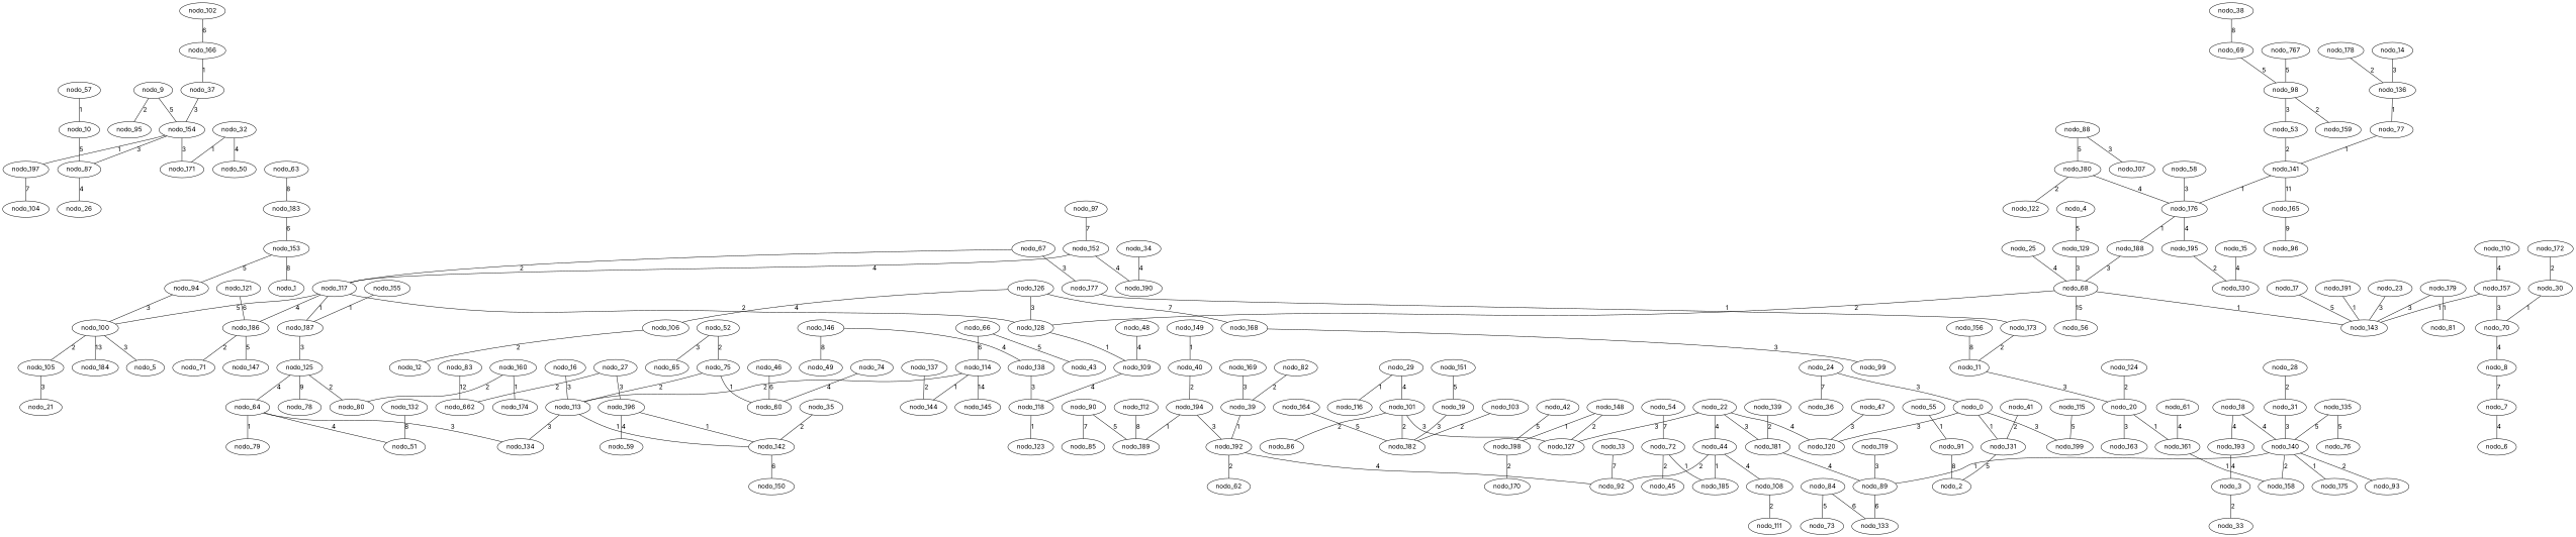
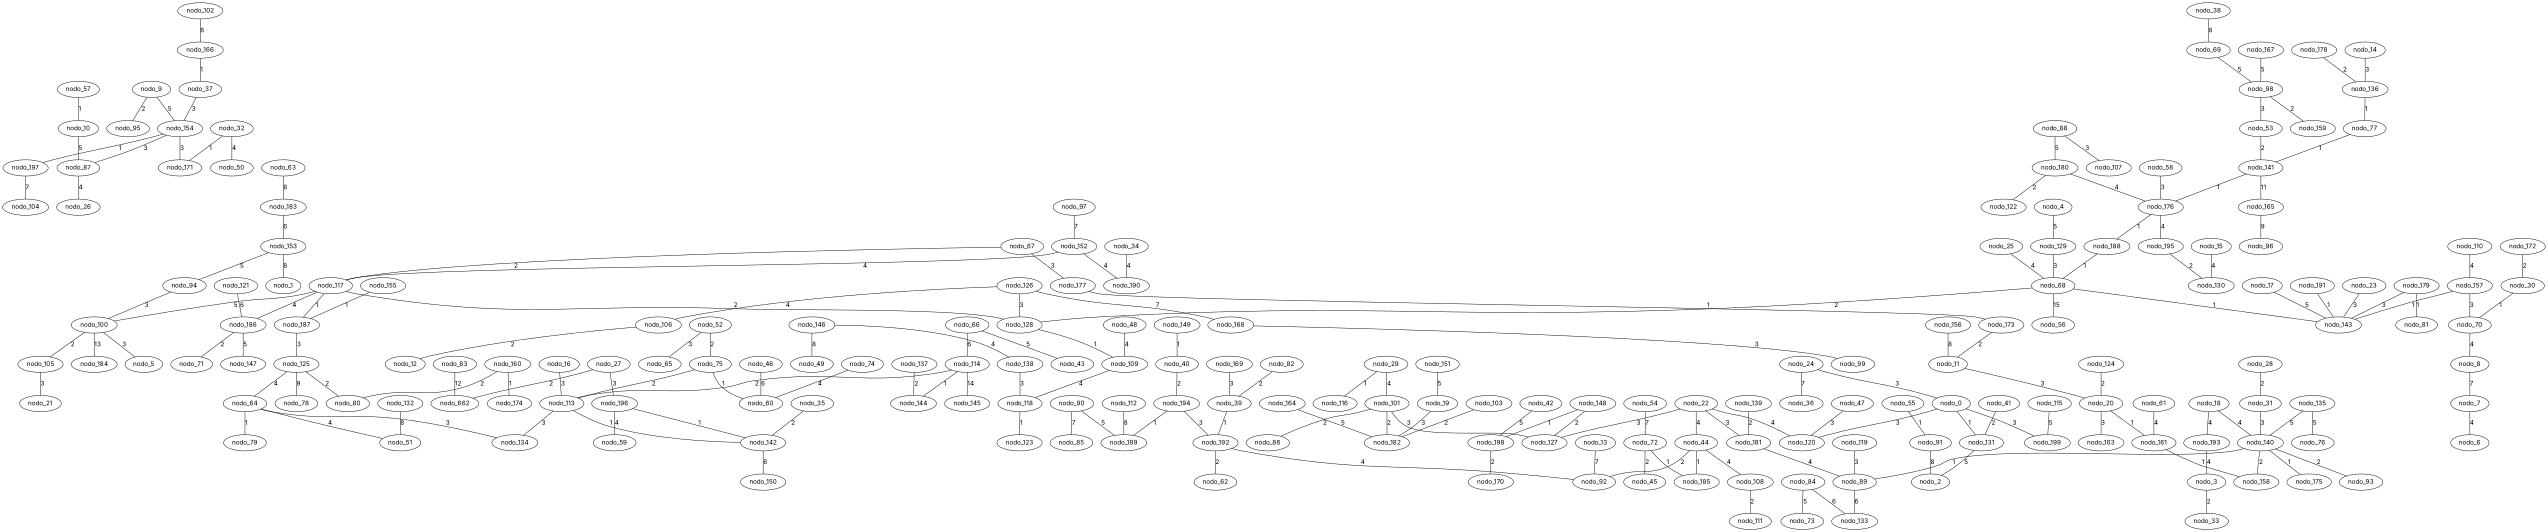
  graph {
    fontname=Inter
    node [fontname=Inter]
    edge [fontname=Inter weight=2]
    nodo_166
    nodo_37
    nodo_154
    nodo_197
    nodo_87
    nodo_171
    nodo_17
    nodo_143
    nodo_22
    nodo_44
    nodo_181
    nodo_127
    nodo_120
    nodo_108
    nodo_92
    nodo_185
    nodo_89
    nodo_111
    nodo_180
    nodo_176
    nodo_122
    nodo_195
    nodo_188
    nodo_130
    nodo_68
    nodo_172
    nodo_30
    nodo_70
    nodo_8
    nodo_191
    nodo_104
    nodo_26
    nodo_56
    nodo_128
    nodo_55
    nodo_91
    nodo_2
    nodo_109
    nodo_84
    nodo_133
    nodo_73
    nodo_41
    nodo_131
    nodo_90
    nodo_85
    nodo_189
    nodo_121
    nodo_186
    nodo_71
    nodo_147
    nodo_34
    nodo_190
    nodo_53
    nodo_141
    nodo_165
    nodo_96
    nodo_117
    nodo_187
    nodo_100
    nodo_125
    nodo_105
    nodo_184
    nodo_5
    nodo_183
    nodo_153
    nodo_1
    nodo_94
    nodo_80
    nodo_64
    nodo_78
    nodo_28
    nodo_31
    nodo_140
    nodo_158
    nodo_175
    nodo_93
    nodo_61
    nodo_161
    nodo_136
    nodo_77
    nodo_18
    nodo_193
    nodo_3
    nodo_33
    nodo_7
    nodo_6
    nodo_101
    nodo_86
    nodo_182
    nodo_38
    nodo_69
    nodo_98
    nodo_159
    nodo_16
    nodo_113
    nodo_134
    nodo_142
    nodo_150
    nodo_160
    nodo_174
    nodo_179
    nodo_81
    nodo_48
    nodo_118
    nodo_123
    nodo_148
    nodo_198
    nodo_170
    nodo_178
    nodo_156
    nodo_11
    nodo_20
    nodo_163
    nodo_129
    nodo_0
    nodo_199
    nodo_21
    nodo_164
    nodo_126
    nodo_106
    nodo_168
    nodo_12
    nodo_99
    nodo_42
    nodo_132
    nodo_51
    nodo_173
    nodo_149
    nodo_40
    nodo_194
    nodo_192
    nodo_74
    nodo_60
    nodo_79
    nodo_102
    nodo_58
    nodo_119
    nodo_27
    nodo_196
    n140 [label=nodo_662]
    nodo_59
    nodo_75
    nodo_13
    nodo_32
    nodo_50
    nodo_14
    nodo_52
    nodo_65
    nodo_4
    nodo_157
    nodo_135
    nodo_76
    nodo_62
    nodo_19
    nodo_152
    nodo_29
    nodo_116
    nodo_67
    nodo_177
    nodo_9
    nodo_95
    nodo_103
    nodo_25
    nodo_82
    nodo_39
    nodo_88
    nodo_107
    nodo_138
    nodo_15
    nodo_35
    nodo_115
    nodo_23
    nodo_146
    nodo_49
    nodo_63
    nodo_66
    nodo_43
    nodo_114
    nodo_145
    nodo_144
    nodo_72
    nodo_45
    nodo_24
    nodo_36
    nodo_169
    nodo_46
    nodo_139
    nodo_54
-   nodo_167 [label=nodo_767]
+   nodo_167
    nodo_97
    nodo_110
    nodo_47
    nodo_151
    nodo_124
    nodo_137
    nodo_10
    nodo_57
    nodo_155
    nodo_112
    nodo_83
    nodo_166 -- nodo_37 [label=1 weight=1]
    nodo_37 -- nodo_154 [label=3 weight=3]
    nodo_154 -- nodo_197 [label=1 weight=1]
    nodo_154 -- nodo_87 [label=3 weight=3]
    nodo_154 -- nodo_171 [label=3 weight=3]
    nodo_197 -- nodo_104 [label=7 weight=7]
    nodo_87 -- nodo_26 [label=4 weight=4]
    nodo_17 -- nodo_143 [label=5 weight=5]
    nodo_22 -- nodo_44 [label=4 weight=4]
    nodo_22 -- nodo_181 [label=3 weight=3]
    nodo_22 -- nodo_127 [label=3 weight=3]
    nodo_22 -- nodo_120 [label=4 weight=4]
    nodo_44 -- nodo_108 [label=4 weight=4]
    nodo_44 -- nodo_92 [label=2]
    nodo_44 -- nodo_185 [label=1 weight=1]
    nodo_181 -- nodo_89 [label=4 weight=4]
    nodo_108 -- nodo_111 [label=2]
    nodo_89 -- nodo_133 [label=6 weight=6]
    nodo_180 -- nodo_176 [label=4 weight=4]
    nodo_180 -- nodo_122 [label=2]
    nodo_176 -- nodo_195 [label=4 weight=4]
    nodo_176 -- nodo_188 [label=1 weight=1]
    nodo_195 -- nodo_130 [label=2]
-   nodo_188 -- nodo_68 [label=3 weight=1]
+   nodo_188 -- nodo_68 [label=1 weight=1]
    nodo_68 -- nodo_143 [label=1 weight=1]
    nodo_68 -- nodo_56 [label=15 weight=15]
    nodo_68 -- nodo_128 [label=2]
    nodo_172 -- nodo_30 [label=2]
    nodo_30 -- nodo_70 [label=1 weight=1]
    nodo_70 -- nodo_8 [label=4 weight=4]
    nodo_8 -- nodo_7 [label=7 weight=7]
    nodo_191 -- nodo_143 [label=1 weight=1]
    nodo_128 -- nodo_109 [label=1 weight=1]
    nodo_55 -- nodo_91 [label=1 weight=1]
    nodo_91 -- nodo_2 [label=8 weight=8]
    nodo_109 -- nodo_118 [label=4 weight=4]
    nodo_84 -- nodo_133 [label=6 weight=6]
    nodo_84 -- nodo_73 [label=5 weight=5]
    nodo_41 -- nodo_131 [label=2]
    nodo_131 -- nodo_2 [label=5 weight=5]
    nodo_90 -- nodo_85 [label=7 weight=7]
    nodo_90 -- nodo_189 [label=5 weight=5]
    nodo_121 -- nodo_186 [label=6 weight=6]
    nodo_186 -- nodo_71 [label=2]
    nodo_186 -- nodo_147 [label=5 weight=5]
    nodo_34 -- nodo_190 [label=4 weight=4]
    nodo_53 -- nodo_141 [label=2]
    nodo_141 -- nodo_176 [label=1 weight=1]
    nodo_141 -- nodo_165 [label=11 weight=11]
    nodo_165 -- nodo_96 [label=9 weight=9]
    nodo_117 -- nodo_128 [label=2]
    nodo_117 -- nodo_186 [label=4 weight=4]
    nodo_117 -- nodo_187 [label=1 weight=1]
    nodo_117 -- nodo_100 [label=5 weight=5]
    nodo_187 -- nodo_125 [label=3 weight=3]
    nodo_100 -- nodo_105 [label=2]
    nodo_100 -- nodo_184 [label=13 weight=13]
    nodo_100 -- nodo_5 [label=3 weight=3]
    nodo_125 -- nodo_80 [label=2]
    nodo_125 -- nodo_64 [label=4 weight=4]
    nodo_125 -- nodo_78 [label=9 weight=9]
    nodo_105 -- nodo_21 [label=3 weight=3]
    nodo_183 -- nodo_153 [label=6 weight=6]
    nodo_153 -- nodo_1 [label=8 weight=8]
    nodo_153 -- nodo_94 [label=5 weight=5]
    nodo_94 -- nodo_100 [label=3 weight=3]
    nodo_64 -- nodo_134 [label=3 weight=3]
    nodo_64 -- nodo_51 [label=4 weight=4]
    nodo_64 -- nodo_79 [label=1 weight=1]
    nodo_28 -- nodo_31 [label=2]
    nodo_31 -- nodo_140 [label=3 weight=3]
    nodo_140 -- nodo_89 [label=1 weight=1]
    nodo_140 -- nodo_158 [label=2]
    nodo_140 -- nodo_175 [label=1 weight=1]
    nodo_140 -- nodo_93 [label=2]
    nodo_61 -- nodo_161 [label=4 weight=4]
    nodo_161 -- nodo_158 [label=1 weight=1]
    nodo_136 -- nodo_77 [label=1 weight=1]
    nodo_77 -- nodo_141 [label=1 weight=1]
    nodo_18 -- nodo_140 [label=4 weight=4]
    nodo_18 -- nodo_193 [label=4 weight=4]
    nodo_193 -- nodo_3 [label=4 weight=4]
    nodo_3 -- nodo_33 [label=2]
    nodo_7 -- nodo_6 [label=4 weight=4]
    nodo_101 -- nodo_127 [label=3 weight=3]
    nodo_101 -- nodo_86 [label=2]
    nodo_101 -- nodo_182 [label=2]
    nodo_38 -- nodo_69 [label=8 weight=8]
    nodo_69 -- nodo_98 [label=5 weight=5]
    nodo_98 -- nodo_53 [label=3 weight=3]
    nodo_98 -- nodo_159 [label=2]
    nodo_16 -- nodo_113 [label=3 weight=3]
    nodo_113 -- nodo_134 [label=3 weight=3]
    nodo_113 -- nodo_142 [label=1 weight=1]
    nodo_142 -- nodo_150 [label=6 weight=6]
    nodo_160 -- nodo_80 [label=2]
    nodo_160 -- nodo_174 [label=1 weight=1]
    nodo_179 -- nodo_143 [label=3 weight=3]
    nodo_179 -- nodo_81 [label=1 weight=1]
    nodo_48 -- nodo_109 [label=4 weight=4]
    nodo_118 -- nodo_123 [label=1 weight=1]
    nodo_148 -- nodo_127 [label=2]
    nodo_148 -- nodo_198 [label=1 weight=1]
    nodo_198 -- nodo_170 [label=2]
    nodo_178 -- nodo_136 [label=2]
    nodo_156 -- nodo_11 [label=8 weight=8]
    nodo_11 -- nodo_20 [label=3 weight=3]
    nodo_20 -- nodo_161 [label=1 weight=1]
    nodo_20 -- nodo_163 [label=3 weight=3]
    nodo_129 -- nodo_68 [label=3 weight=3]
    nodo_0 -- nodo_120 [label=3 weight=3]
    nodo_0 -- nodo_131 [label=1 weight=1]
    nodo_0 -- nodo_199 [label=3 weight=3]
    nodo_164 -- nodo_182 [label=5 weight=5]
    nodo_126 -- nodo_128 [label=3 weight=3]
    nodo_126 -- nodo_106 [label=4 weight=4]
    nodo_126 -- nodo_168 [label=7 weight=7]
    nodo_106 -- nodo_12 [label=2]
    nodo_168 -- nodo_99 [label=3 weight=3]
    nodo_42 -- nodo_198 [label=5 weight=5]
    nodo_132 -- nodo_51 [label=8 weight=8]
    nodo_173 -- nodo_11 [label=2]
    nodo_149 -- nodo_40 [label=1 weight=1]
    nodo_40 -- nodo_194 [label=2]
    nodo_194 -- nodo_189 [label=1 weight=1]
    nodo_194 -- nodo_192 [label=3 weight=3]
    nodo_192 -- nodo_92 [label=4 weight=4]
    nodo_192 -- nodo_62 [label=2]
    nodo_74 -- nodo_60 [label=4 weight=4]
    nodo_102 -- nodo_166 [label=6 weight=6]
    nodo_58 -- nodo_176 [label=3 weight=3]
    nodo_119 -- nodo_89 [label=3 weight=3]
    nodo_27 -- nodo_196 [label=3 weight=3]
    nodo_27 -- n140 [label=2]
    nodo_196 -- nodo_142 [label=1 weight=1]
    nodo_196 -- nodo_59 [label=4 weight=4]
    nodo_75 -- nodo_113 [label=2]
    nodo_75 -- nodo_60 [label=1 weight=1]
    nodo_13 -- nodo_92 [label=7 weight=7]
    nodo_32 -- nodo_171 [label=1 weight=1]
    nodo_32 -- nodo_50 [label=4 weight=4]
    nodo_14 -- nodo_136 [label=3 weight=3]
    nodo_52 -- nodo_75 [label=2]
    nodo_52 -- nodo_65 [label=3 weight=3]
    nodo_4 -- nodo_129 [label=5 weight=5]
    nodo_157 -- nodo_143 [label=1 weight=1]
    nodo_157 -- nodo_70 [label=3 weight=3]
    nodo_135 -- nodo_140 [label=5 weight=5]
    nodo_135 -- nodo_76 [label=5 weight=5]
    nodo_19 -- nodo_182 [label=3 weight=3]
    nodo_152 -- nodo_190 [label=4 weight=4]
    nodo_152 -- nodo_117 [label=4 weight=4]
    nodo_29 -- nodo_101 [label=4 weight=4]
    nodo_29 -- nodo_116 [label=1 weight=1]
    nodo_67 -- nodo_117 [label=2]
    nodo_67 -- nodo_177 [label=3 weight=3]
    nodo_177 -- nodo_173 [label=1 weight=1]
    nodo_9 -- nodo_154 [label=5 weight=5]
    nodo_9 -- nodo_95 [label=2]
    nodo_103 -- nodo_182 [label=2]
    nodo_25 -- nodo_68 [label=4 weight=4]
    nodo_82 -- nodo_39 [label=2]
    nodo_39 -- nodo_192 [label=1 weight=1]
    nodo_88 -- nodo_180 [label=5 weight=5]
    nodo_88 -- nodo_107 [label=3 weight=3]
    nodo_138 -- nodo_118 [label=3 weight=3]
    nodo_15 -- nodo_130 [label=4 weight=4]
    nodo_35 -- nodo_142 [label=2]
    nodo_115 -- nodo_199 [label=5 weight=5]
    nodo_23 -- nodo_143 [label=3 weight=3]
    nodo_146 -- nodo_138 [label=4 weight=4]
    nodo_146 -- nodo_49 [label=8 weight=8]
    nodo_63 -- nodo_183 [label=8 weight=8]
    nodo_66 -- nodo_43 [label=5 weight=5]
    nodo_66 -- nodo_114 [label=6 weight=6]
    nodo_114 -- nodo_113 [label=2]
    nodo_114 -- nodo_145 [label=14 weight=14]
    nodo_114 -- nodo_144 [label=1 weight=1]
    nodo_72 -- nodo_185 [label=1 weight=1]
    nodo_72 -- nodo_45 [label=2]
    nodo_24 -- nodo_0 [label=3 weight=3]
    nodo_24 -- nodo_36 [label=7 weight=7]
    nodo_169 -- nodo_39 [label=3 weight=3]
    nodo_46 -- nodo_60 [label=6 weight=6]
    nodo_139 -- nodo_181 [label=2]
    nodo_54 -- nodo_72 [label=7 weight=7]
    nodo_167 -- nodo_98 [label=5 weight=5]
    nodo_97 -- nodo_152 [label=7 weight=7]
    nodo_110 -- nodo_157 [label=4 weight=4]
    nodo_47 -- nodo_120 [label=3 weight=3]
    nodo_151 -- nodo_19 [label=5 weight=5]
    nodo_124 -- nodo_20 [label=2]
    nodo_137 -- nodo_144 [label=2]
    nodo_10 -- nodo_87 [label=5 weight=5]
    nodo_57 -- nodo_10 [label=1 weight=1]
    nodo_155 -- nodo_187 [label=1 weight=1]
    nodo_112 -- nodo_189 [label=8 weight=8]
    nodo_83 -- n140 [label=12 weight=12]
  }
